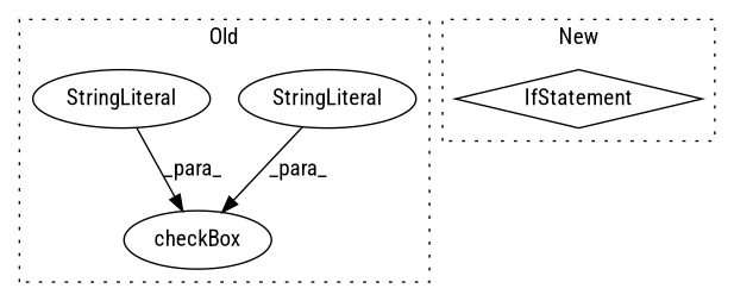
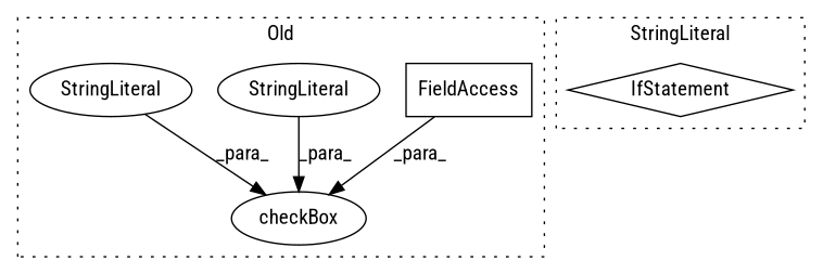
  digraph {
    fontname="Roboto Condensed"
    node [a=45 fontname="Roboto Condensed" shape=ellipse]
    edge [fontname="Roboto Condensed"]
    n1 [a=32 l="9,1" label=checkBox s="1570,1655"]
+   n2 [a=22 l=19 label=FieldAccess s=1636 shape=box]
    n3 [l=26 label=StringLiteral s=1609]
    n4 [l=18 label=StringLiteral s=1590]
    n5 [a=25 l="4,2" label=IfStatement s="2704,2717" shape=diamond]
    subgraph cluster_1 {
      label=Old
      style=dotted
      n1
+     n2
      n3
      n4
    }
    subgraph cluster_2 {
-     label=New
+     label=StringLiteral
      style=dotted
      n5
    }
+   n2 -> n1 [label=_para_]
    n3 -> n1 [label=_para_]
    n4 -> n1 [label=_para_]
  }
